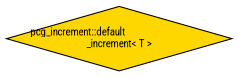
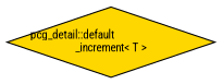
  digraph {
    rankdir=LR
    fontname="Roboto Condensed"
-   n1 [color=black fillcolor=gold fontname="Roboto Condensed" fontsize=10 height=0.2 label="pcg_increment::default\l_increment\< T \>" shape=diamond style=filled width=0.4]
+   n1 [color=black fillcolor=gold fontname="Roboto Condensed" fontsize=10 height=0.2 label="pcg_detail::default\l_increment\< T \>" shape=diamond style=filled width=0.4]
  }
